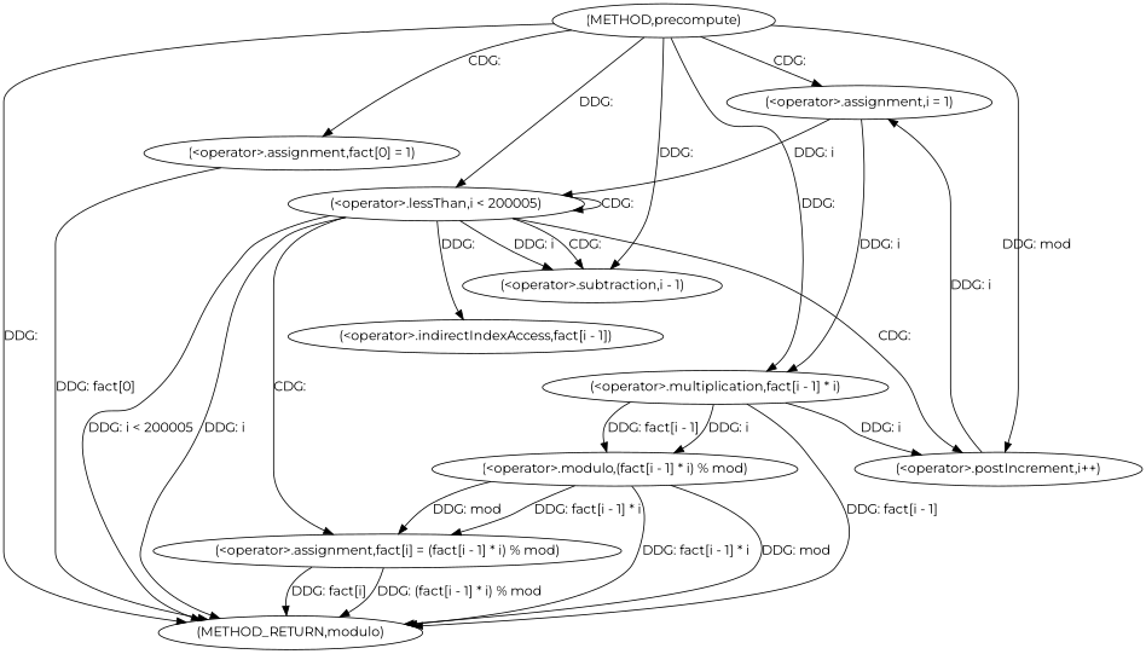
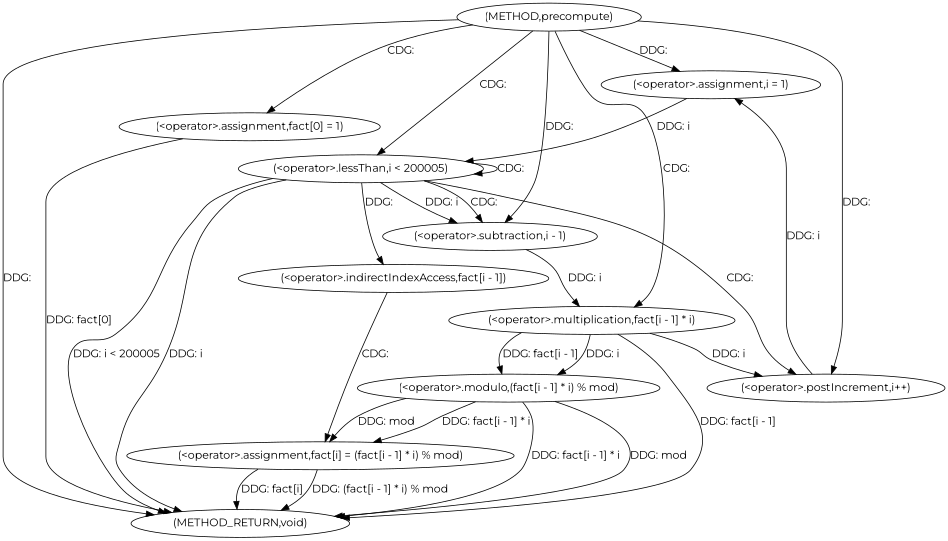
  digraph {
    fontname=Montserrat
    node [fontname=Montserrat]
    edge [fontname=Montserrat]
    n1 [label="(METHOD,precompute)"]
    n2 [label="(<operator>.assignment,fact[0] = 1)"]
    n3 [label="(<operator>.assignment,i = 1)"]
    n4 [label="(<operator>.lessThan,i < 200005)"]
    n5 [label="(<operator>.postIncrement,i++)"]
    n6 [label="(<operator>.multiplication,fact[i - 1] * i)"]
    n7 [label="(<operator>.subtraction,i - 1)"]
-   n8 [label="(METHOD_RETURN,modulo)"]
+   n8 [label="(METHOD_RETURN,void)"]
    n9 [label="(<operator>.assignment,fact[i] = (fact[i - 1] * i) % mod)"]
    n10 [label="(<operator>.indirectIndexAccess,fact[i - 1])"]
    n11 [label="(<operator>.modulo,(fact[i - 1] * i) % mod)"]
    n1 -> n2 [label="CDG: "]
-   n1 -> n3 [label="CDG: "]
-   n1 -> n4 [label="DDG: "]
-   n1 -> n5 [label="DDG: mod"]
-   n1 -> n6 [label="DDG: "]
+   n1 -> n3 [label="DDG: "]
+   n1 -> n4 [label="CDG: "]
+   n1 -> n5 [label="DDG: "]
+   n1 -> n6 [label="CDG: "]
    n1 -> n7 [label="DDG: "]
    n1 -> n8 [label="DDG: "]
    n2 -> n8 [label="DDG: fact[0]"]
    n3 -> n4 [label="DDG: i"]
    n4 -> n4 [label="CDG: "]
    n4 -> n5 [label="CDG: "]
    n4 -> n7 [label="DDG: i"]
    n4 -> n7 [label="CDG: "]
    n4 -> n8 [label="DDG: i"]
    n4 -> n8 [label="DDG: i < 200005"]
-   n4 -> n9 [label="CDG: "]
+   n10 -> n9 [label="CDG: "]
    n4 -> n10 [label="DDG: "]
    n5 -> n3 [label="DDG: i"]
    n6 -> n5 [label="DDG: i"]
    n6 -> n8 [label="DDG: fact[i - 1]"]
    n6 -> n11 [label="DDG: fact[i - 1]"]
    n6 -> n11 [label="DDG: i"]
-   n3 -> n6 [label="DDG: i"]
+   n7 -> n6 [label="DDG: i"]
    n9 -> n8 [label="DDG: fact[i]"]
    n9 -> n8 [label="DDG: (fact[i - 1] * i) % mod"]
    n11 -> n8 [label="DDG: fact[i - 1] * i"]
    n11 -> n8 [label="DDG: mod"]
    n11 -> n9 [label="DDG: fact[i - 1] * i"]
    n11 -> n9 [label="DDG: mod"]
  }
